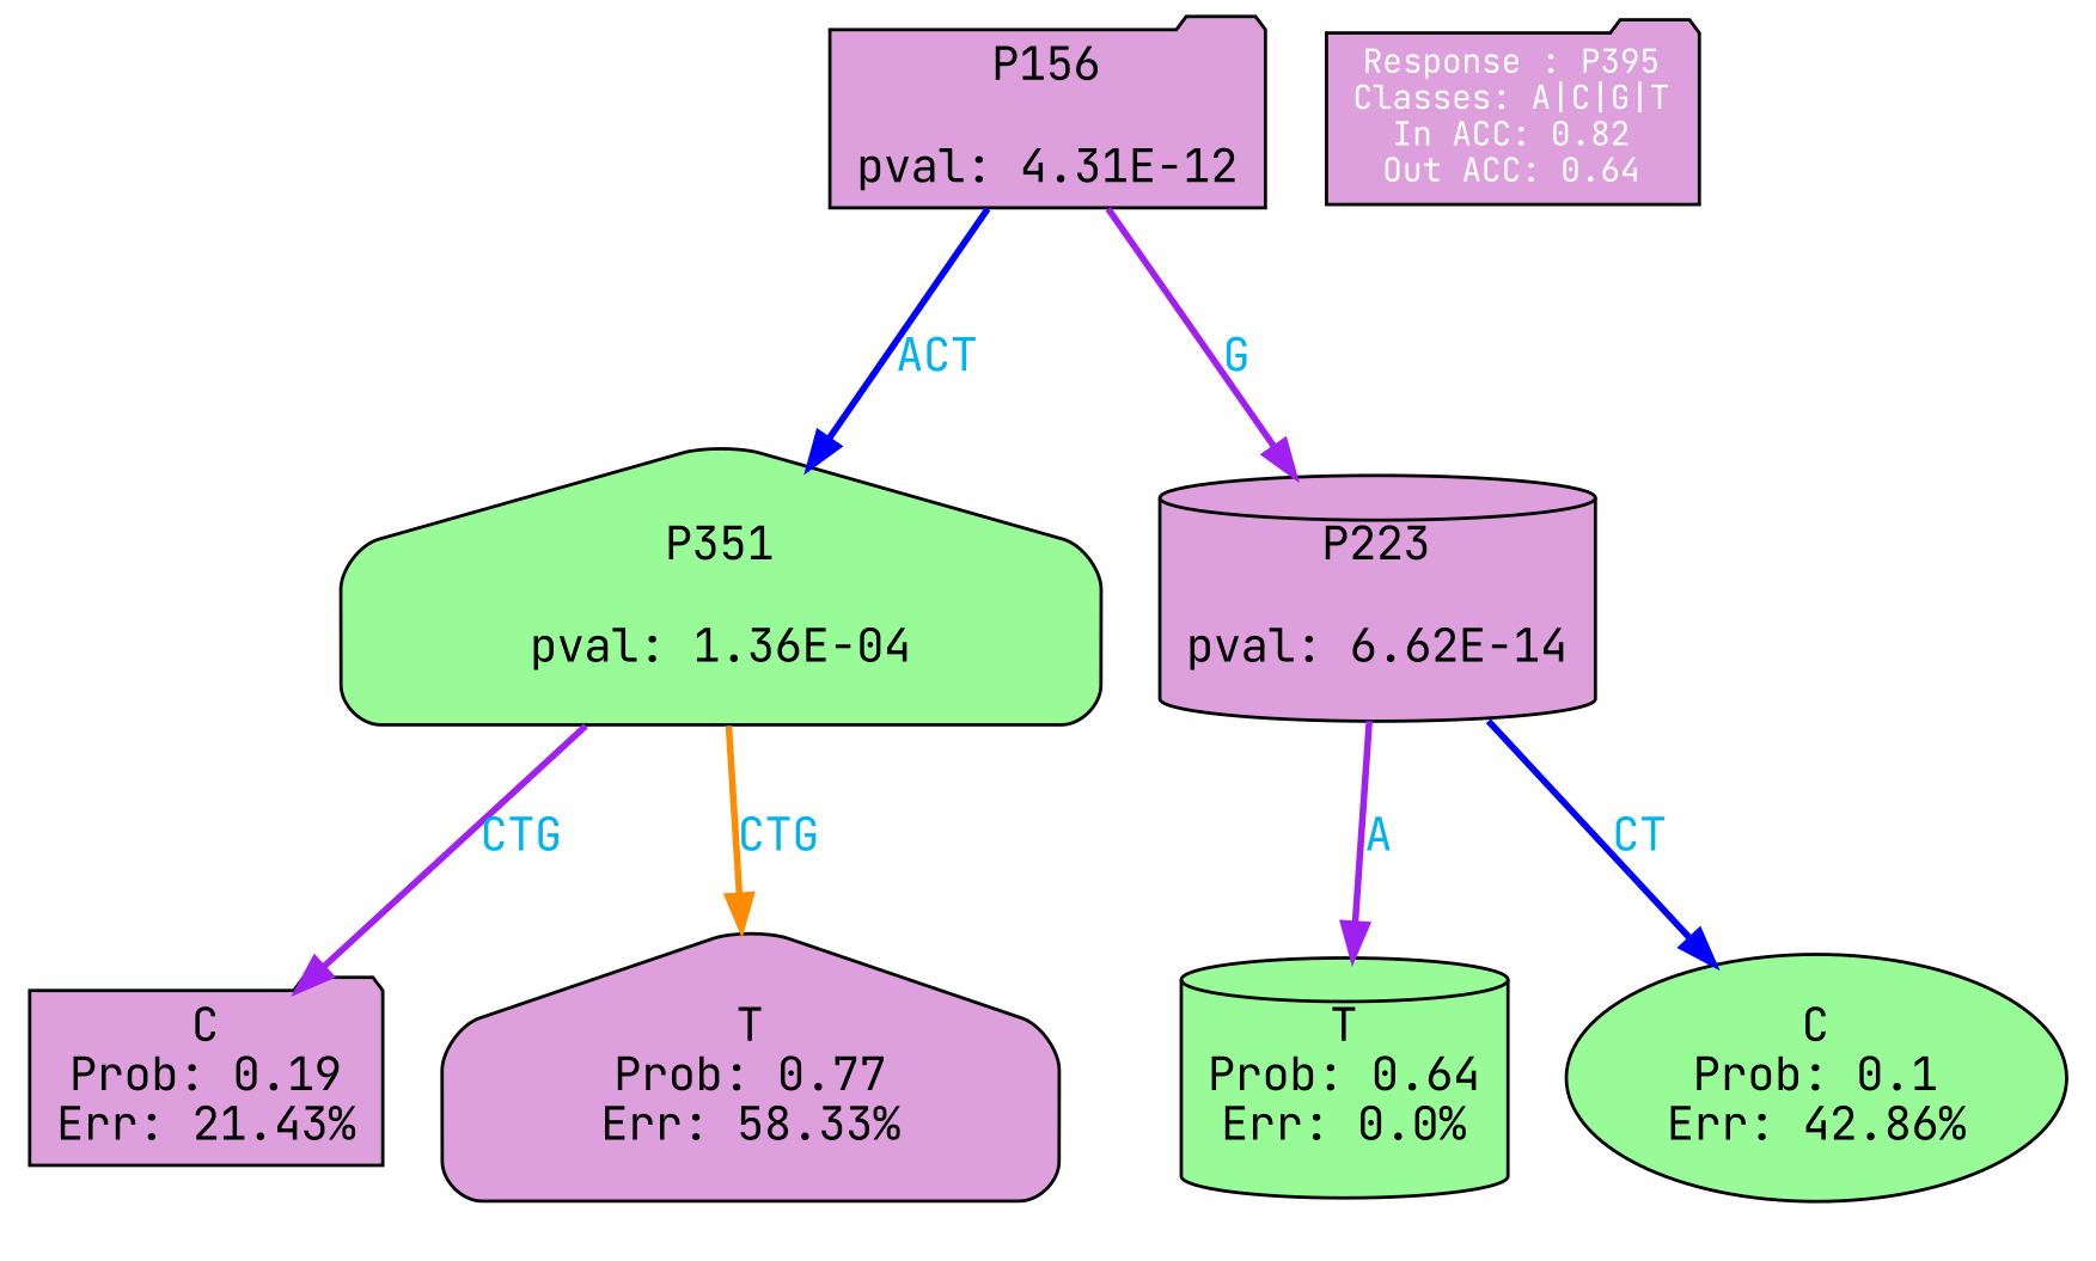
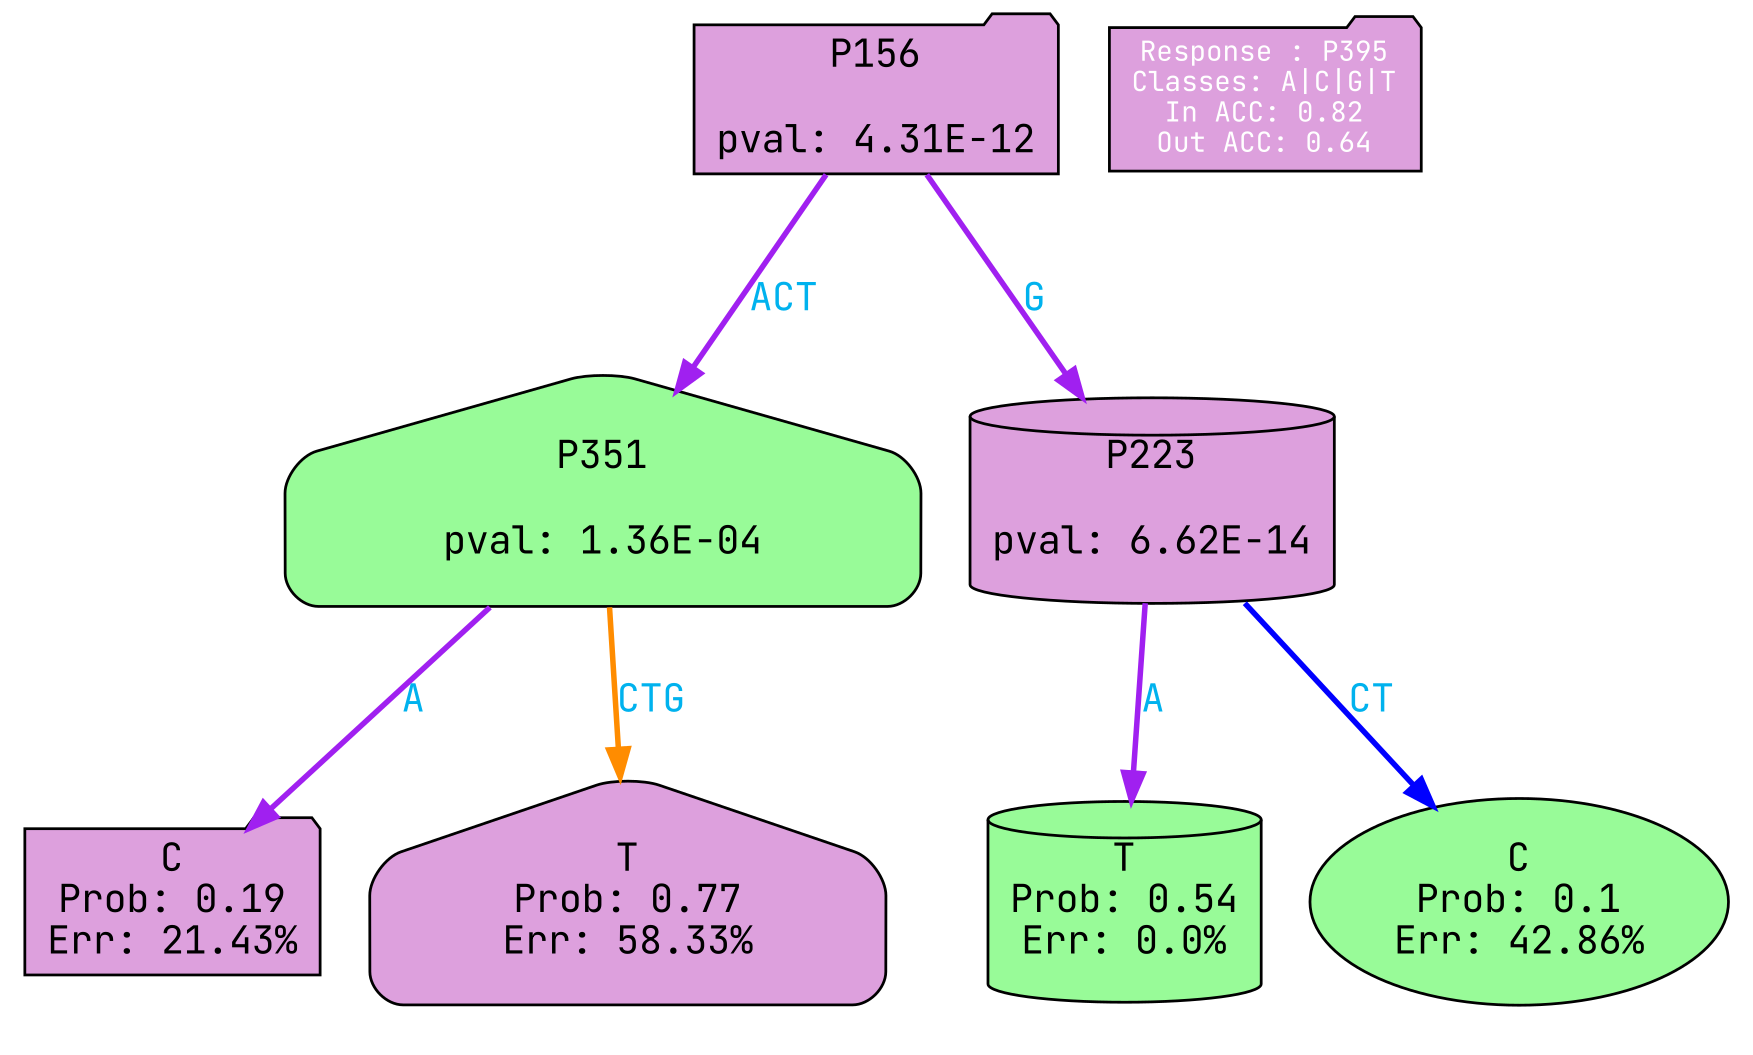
  digraph {
    fontname="JetBrains Mono"
    ranksep=equally
    splines=polylines
    node [color=black fillcolor=plum fontname="JetBrains Mono" shape=folder style="filled, rounded"]
    edge [color=purple fontcolor=deepskyblue2 fontname="JetBrains Mono" style=bold]
    n1 [label="C\nProb: 0.19\nErr: 21.43%"]
    n2 [label="T\nProb: 0.77\nErr: 58.33%" shape=house]
-   n3 [fillcolor=palegreen label="T\nProb: 0.64\nErr: 0.0%" shape=cylinder]
+   n3 [fillcolor=palegreen label="T\nProb: 0.54\nErr: 0.0%" shape=cylinder]
    n4 [fillcolor=palegreen label="C\nProb: 0.1\nErr: 42.86%" shape=ellipse]
    n5 [align=left fontcolor=white fontsize=10 label="Response : P395\nClasses: A|C|G|T\nIn ACC: 0.82\nOut ACC: 0.64\n" style=filled]
    n6 [label="P156\n\npval: 4.31E-12"]
    n7 [fillcolor=palegreen label="P351\n\npval: 1.36E-04" shape=house]
    n8 [label="P223\n\npval: 6.62E-14" shape=cylinder]
    subgraph sub_1 {
      rank=same
      n1
      n2
      n3
      n4
    }
    subgraph sub_2 {
      rank=same
      n5
      n6
    }
-   n6 -> n7 [color=blue label=ACT]
+   n6 -> n7 [label=ACT]
    n6 -> n8 [label=G]
-   n7 -> n1 [label=CTG]
+   n7 -> n1 [label=A]
    n7 -> n2 [color=darkorange label=CTG]
    n8 -> n3 [label=A]
    n8 -> n4 [color=blue label=CT]
  }
